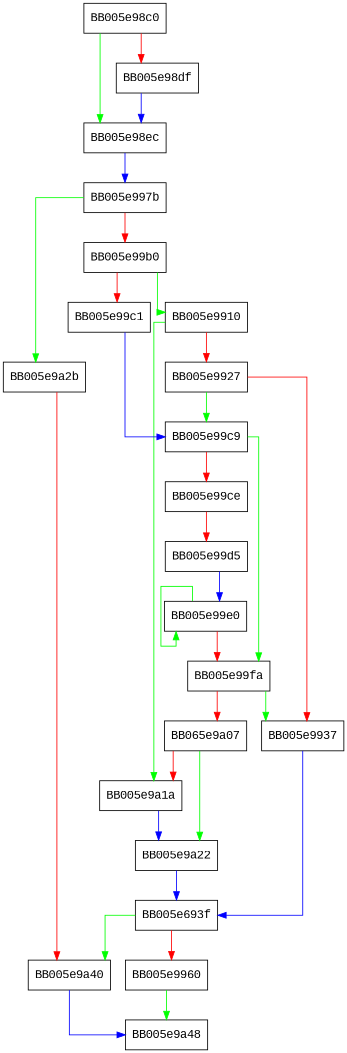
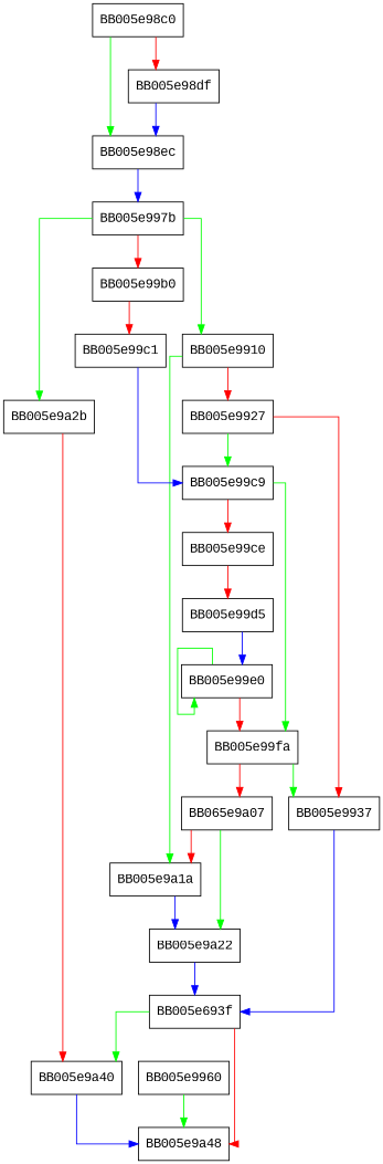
  digraph {
    fontname="Liberation Mono"
    splines=ortho
    node [fontname="Liberation Mono" shape=box]
    edge [color=red fontname="Liberation Mono"]
    BB005e98c0
    BB005e98ec
    BB005e98df
    BB005e997b
    BB005e9a2b
    BB005e99b0
    BB005e9a40
    BB005e9910
    BB005e99c1
    BB005e9a1a
    BB005e9927
    BB005e9a22
    BB005e99c9
    BB005e9937
    n15 [label=BB005e693f]
    BB005e99fa
    BB005e99ce
    n18 [label=BB065e9a07]
    BB005e99d5
    BB005e9960
    BB005e9a48
    BB005e99e0
    BB005e98c0 -> BB005e98ec [color=green]
    BB005e98c0 -> BB005e98df
    BB005e98ec -> BB005e997b [color=blue]
    BB005e98df -> BB005e98ec [color=blue]
    BB005e997b -> BB005e9a2b [color=green]
    BB005e997b -> BB005e99b0
    BB005e9a2b -> BB005e9a40
-   BB005e99b0 -> BB005e9910 [color=green]
+   BB005e997b -> BB005e9910 [color=green]
    BB005e99b0 -> BB005e99c1
    BB005e9a40 -> BB005e9a48 [color=blue]
    BB005e9910 -> BB005e9a1a [color=green]
    BB005e9910 -> BB005e9927
    BB005e99c1 -> BB005e99c9 [color=blue]
    BB005e9a1a -> BB005e9a22 [color=blue]
    BB005e9927 -> BB005e99c9 [color=green]
    BB005e9927 -> BB005e9937
    BB005e9a22 -> n15 [color=blue]
    BB005e99c9 -> BB005e99fa [color=green]
    BB005e99c9 -> BB005e99ce
    BB005e9937 -> n15 [color=blue]
    n15 -> BB005e9a40 [color=green]
-   n15 -> BB005e9960
+   n15 -> BB005e9a48
    BB005e99fa -> BB005e9937 [color=green]
    BB005e99fa -> n18
    BB005e99ce -> BB005e99d5
    n18 -> BB005e9a1a
    n18 -> BB005e9a22 [color=green]
    BB005e99d5 -> BB005e99e0 [color=blue]
    BB005e9960 -> BB005e9a48 [color=green]
    BB005e99e0 -> BB005e99fa
    BB005e99e0 -> BB005e99e0 [color=green]
  }
